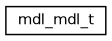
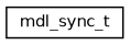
  digraph {
    rankdir=LR
-   n1 [color=black fillcolor=white fontname=Helvetica fontsize=10 height=0.2 label=mdl_mdl_t shape=record style=filled width=0.4]
+   n1 [color=black fillcolor=white fontname=Helvetica fontsize=10 height=0.2 label=mdl_sync_t shape=record style=filled width=0.4]
  }
